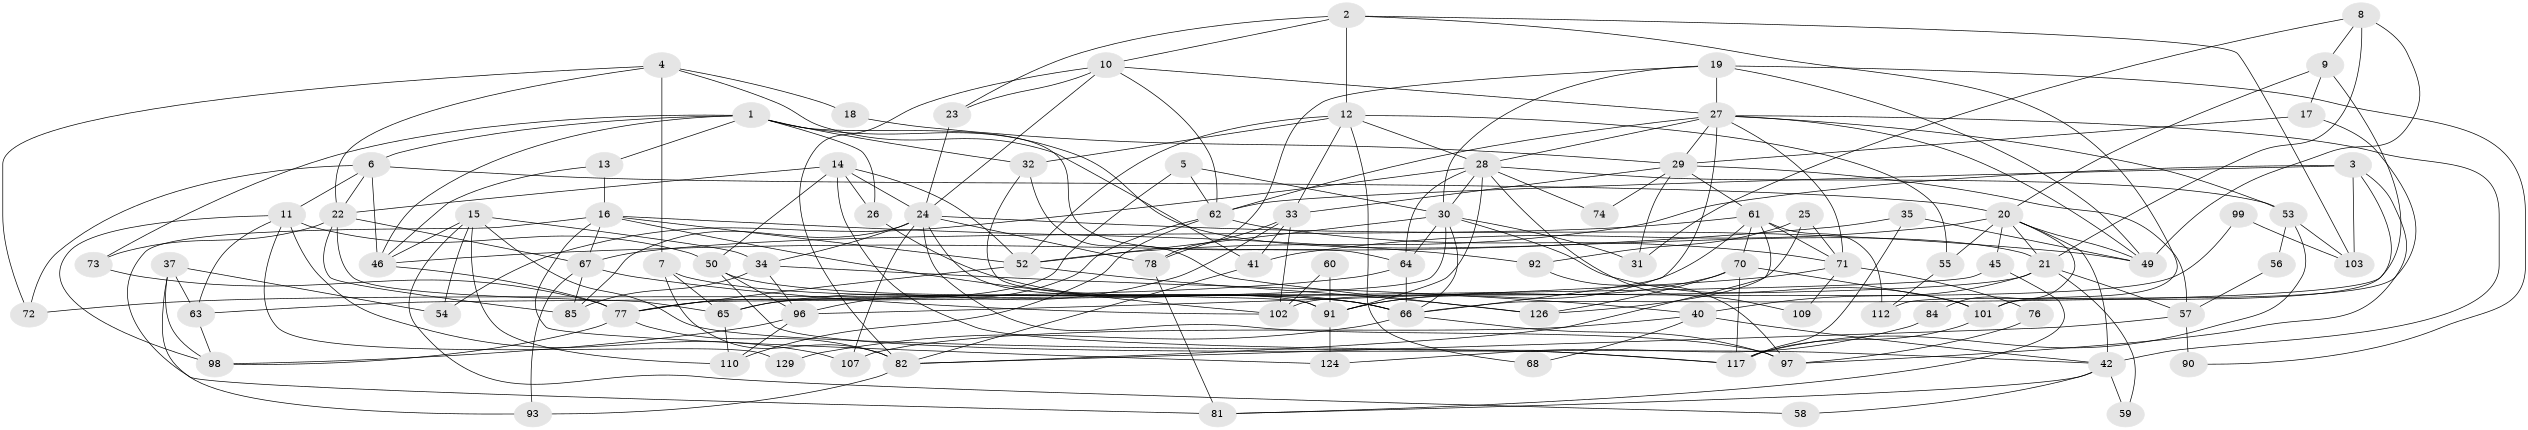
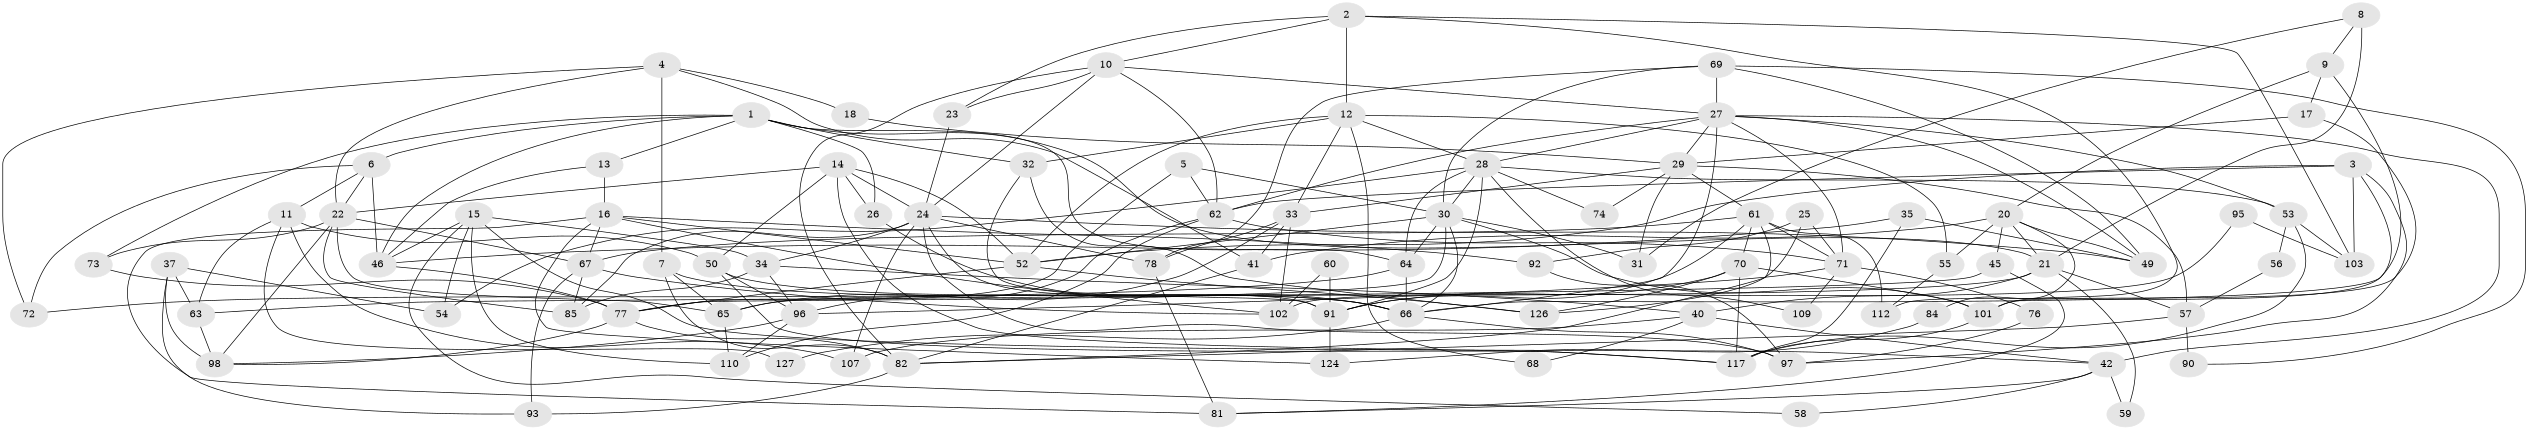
  graph {
    node [color=gray90 style=filled]
    1 [super="+75"]
    6 [super="+122"]
    13
    21 [super="+111"]
    26
    32
    n7 [label=64]
    46 [super="+113"]
    73
    22 [super="+100"]
    72
    11 [super="+114"]
    20 [super="+105"]
    16 [super="+64"]
    65 [super="+120"]
    40 [super="+87"]
    57
    59
    66 [super="+69"]
    91 [super="+94"]
    126 [super="+128"]
    77 [super="+118"]
    10 [super="+125"]
    23
    62 [super="+108"]
    82 [super="+115"]
    24 [super="+89"]
    27 [super="+51"]
    2
    12 [super="+43"]
    101 [super="+121"]
    103 [super="+129"]
    52 [super="+119"]
    28 [super="+39"]
    33
    55
    68
    117 [super="+130"]
    3 [super="+106"]
    97
    112
    110
    71 [super="+79"]
    96 [super="+132"]
    7 [super="+47"]
    4
    18
    41
    29 [super="+38"]
    67
    85 [super="+104"]
    98 [super="+131"]
    30 [super="+48"]
    31
    5
    50
    63
    107
-   127 [label=129]
+   127
    49 [super="+80"]
    42
    45
    84
    93
    8 [super="+116"]
    9
    17
    34 [super="+36"]
    78
    53 [super="+88"]
    54
    74
    109
    102
    81
    92
    124
    14 [super="+83"]
    15
    58
    61 [super="+86"]
-   19
+   19 [label=69]
    90
    76
    25
    56
    70
    35
    37 [super="+95"]
    60
-   99
+   99 [label=95]
    1 -- 6
    1 -- 13
    1 -- 21
    1 -- 26
    1 -- 32
    1 -- n7
    1 -- 46
    1 -- 73
    6 -- 46
    6 -- 22
    6 -- 72
    6 -- 11
-   6 -- 20
    13 -- 46
    13 -- 16
    21 -- 65
    21 -- 40
    21 -- 57
    21 -- 59
    26 -- 66
    32 -- 91
    32 -- 126
    n7 -- 72
    n7 -- 66
    46 -- 77
    73 -- 77
    22 -- 73
    22 -- 65
    22 -- 67
    22 -- 85
-   11 -- 98
+   22 -- 98
    11 -- 50 [weight=2]
    11 -- 63
    11 -- 107
    11 -- 127
    20 -- 21
    20 -- 55
    20 -- 41
    20 -- 49
-   20 -- 42
    20 -- 45
    20 -- 84
    16 -- 52
    16 -- 67
    16 -- 102
    16 -- 81
    16 -- 92
    16 -- 124
    65 -- 110
    40 -- 68
    40 -- 107
    40 -- 42
    57 -- 82
    57 -- 90
    66 -- 97
    66 -- 127
    91 -- 124
    77 -- 82
    77 -- 98
    10 -- 23
    10 -- 62
    10 -- 82
    10 -- 24
    10 -- 27
    23 -- 24
    62 -- 110
    62 -- 71
    62 -- 96
    82 -- 93
    24 -- 91
    24 -- 97
    24 -- 85
    24 -- 107
    24 -- 49 [weight=2]
    24 -- 34
    24 -- 78
    27 -- 66
    27 -- 62
    27 -- 28
    27 -- 71
    27 -- 29 [weight=2]
    27 -- 49 [weight=2]
    27 -- 42
    27 -- 53
    2 -- 10
    2 -- 23
    2 -- 12
    2 -- 101
    2 -- 103
    12 -- 32
    12 -- 52
    12 -- 28
    12 -- 33
    12 -- 55
    12 -- 68
    101 -- 117
    52 -- 126
    52 -- 77
    28 -- n7
    28 -- 91
    28 -- 30
    28 -- 53
    28 -- 54
    28 -- 74
    28 -- 109
    33 -- 65
    33 -- 41
    33 -- 78
    33 -- 102
    55 -- 112
    3 -- 62
    3 -- 103
    3 -- 52
    3 -- 97
    3 -- 112
    71 -- 96
    71 -- 109
    71 -- 76
    96 -- 110
    96 -- 98
    7 -- 65
    7 -- 66
    7 -- 82
    4 -- 22
    4 -- 72
    4 -- 7
    4 -- 18
    4 -- 41
    18 -- 29
    41 -- 82
    29 -- 57
    29 -- 33
    29 -- 31
    29 -- 74
    29 -- 61
    67 -- 85
    67 -- 93
    67 -- 102
    30 -- n7
    30 -- 66
    30 -- 77
    30 -- 101
    30 -- 52
    30 -- 31
    5 -- 77
    5 -- 62
    5 -- 30
    50 -- 66
    50 -- 117
    50 -- 96
    63 -- 98
    42 -- 59
    42 -- 81
    42 -- 58
    45 -- 63
    45 -- 81
    84 -- 124
    8 -- 21
    8 -- 31
-   8 -- 49
    8 -- 9
    9 -- 20
    9 -- 66
    9 -- 17
    17 -- 101
    17 -- 29
    34 -- 40
    34 -- 96
    34 -- 85
    78 -- 81
    53 -- 103
    53 -- 117
    53 -- 56
    92 -- 97
    14 -- 26
    14 -- 22
    14 -- 24
    14 -- 52
    14 -- 117
    14 -- 50
    15 -- 46
    15 -- 110
    15 -- 42
    15 -- 34
    15 -- 54
    15 -- 58
    61 -- 91
    61 -- 82
    61 -- 112
    61 -- 71
    61 -- 67
    61 -- 70
    19 -- 27
    19 -- 30
    19 -- 49
    19 -- 78
    19 -- 90
    76 -- 97
    25 -- 126
    25 -- 71
    25 -- 92
    56 -- 57
    70 -- 91
    70 -- 126
    70 -- 101
    70 -- 117
    35 -- 46
    35 -- 117
    35 -- 49
    37 -- 98
    37 -- 63
    37 -- 93
    37 -- 54
    60 -- 91
    60 -- 102
    99 -- 103
    99 -- 102
  }
